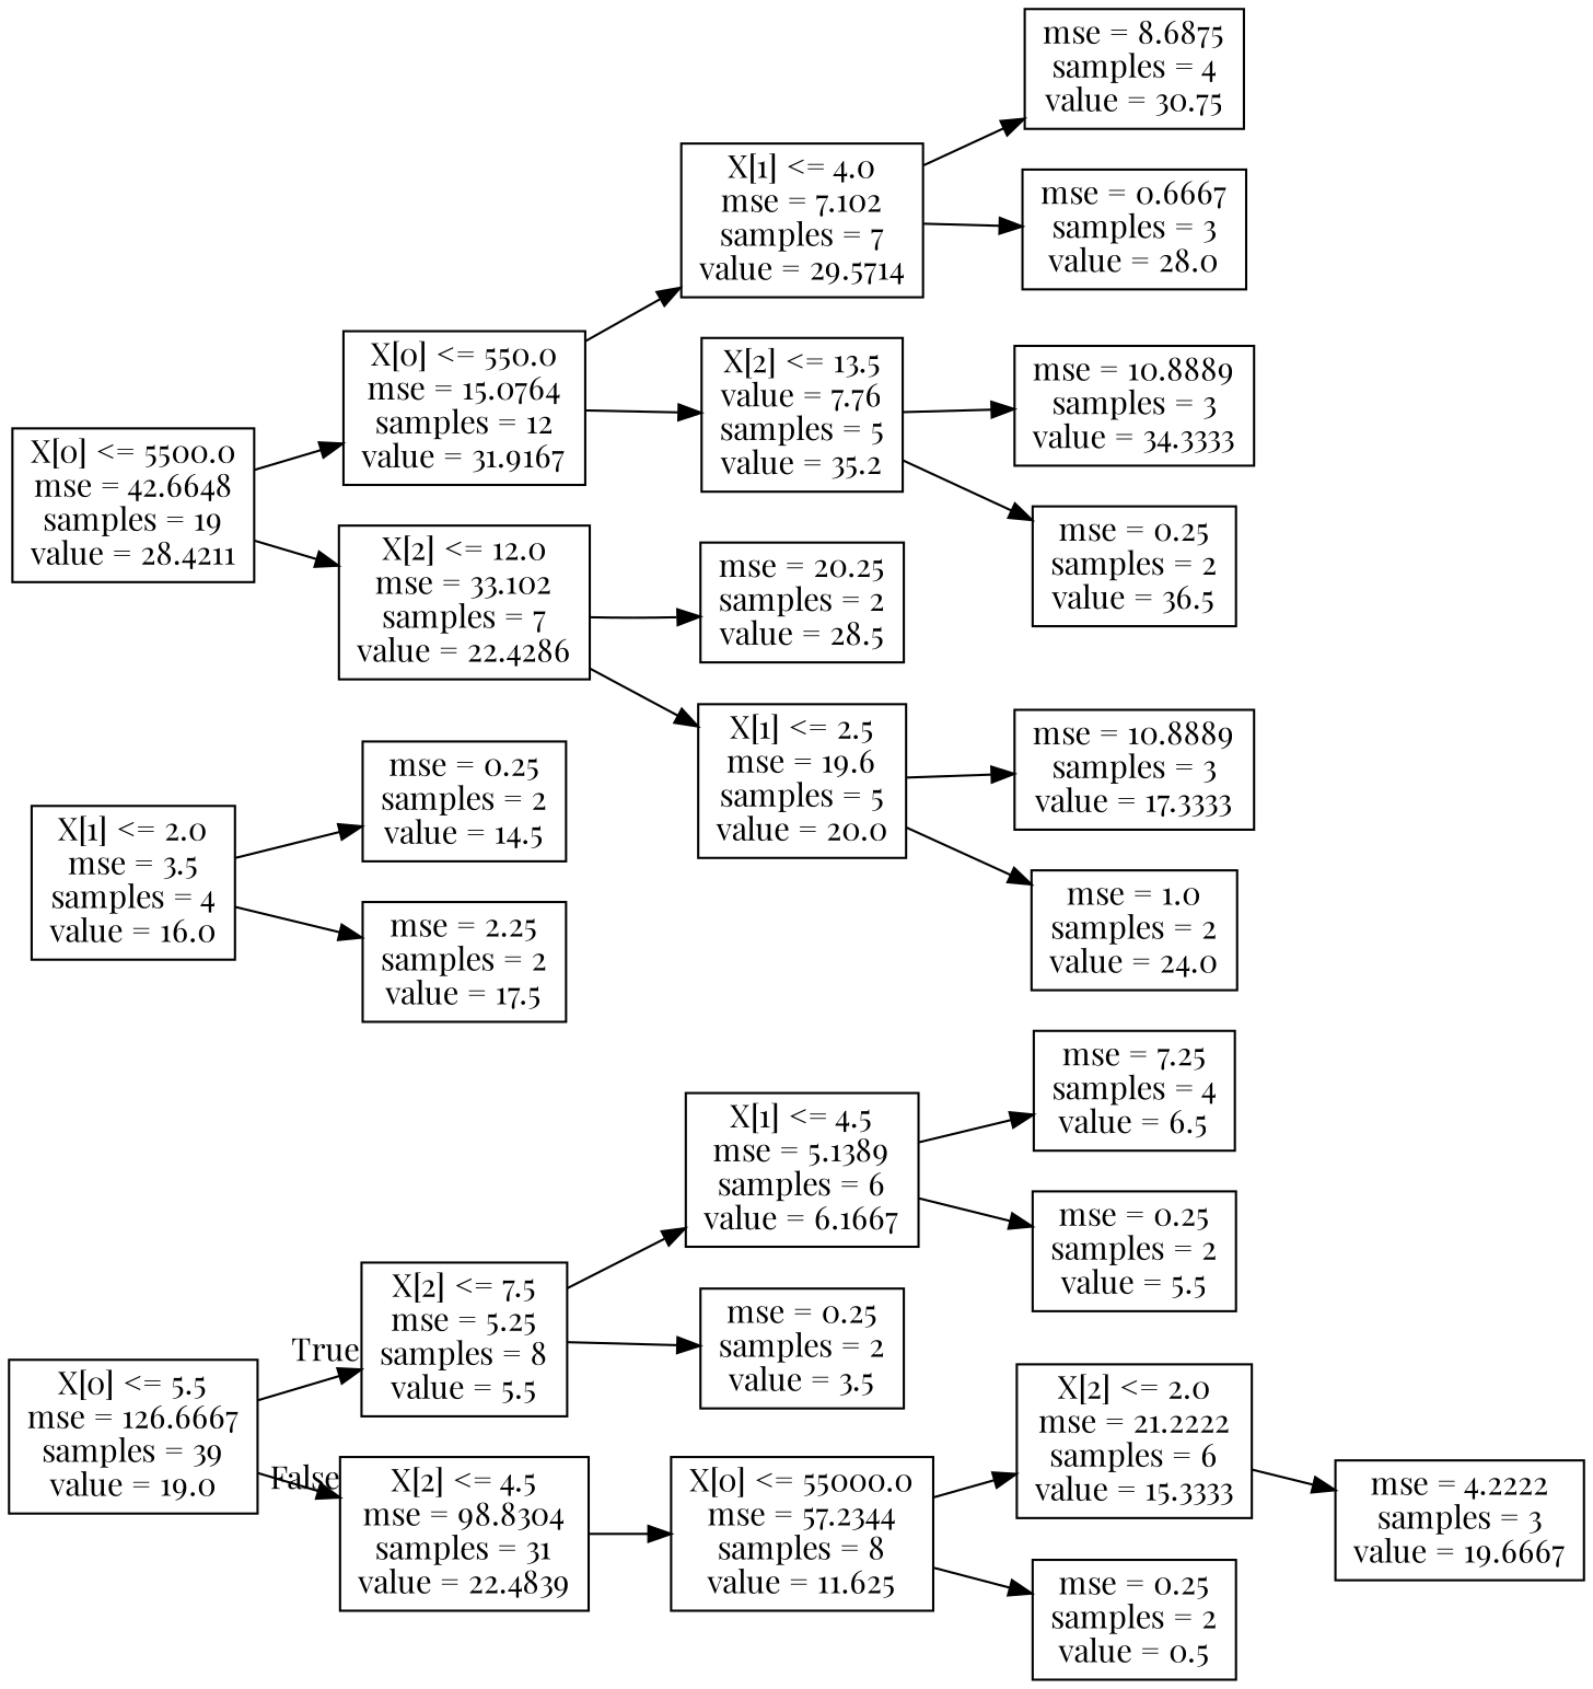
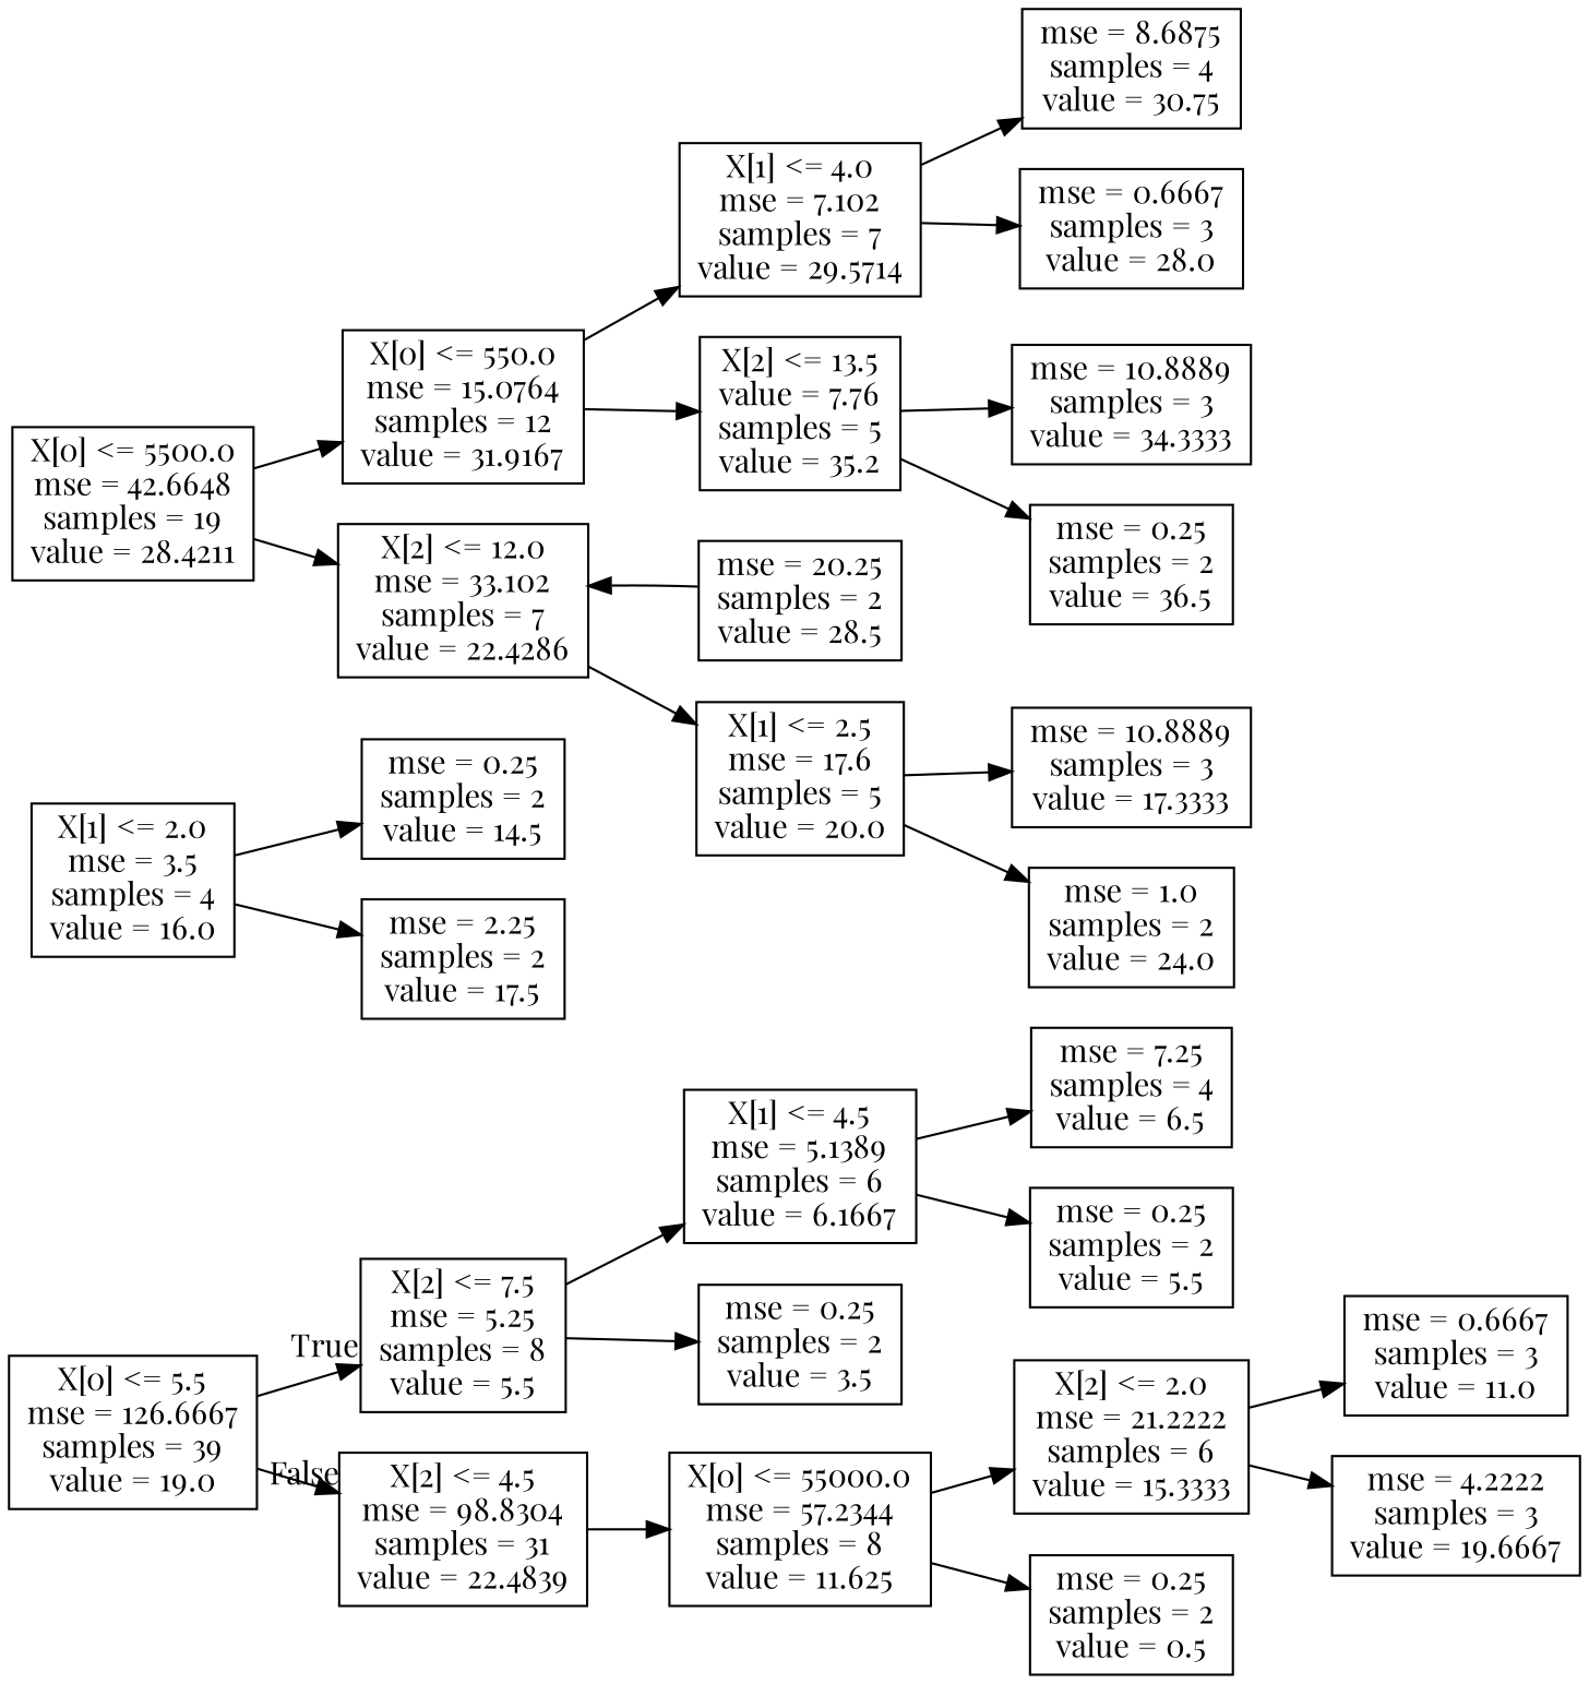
  digraph {
    fontname="Playfair Display"
    rankdir=LR
    node [fontname="Playfair Display" shape=box]
    edge [fontname="Playfair Display"]
    n1 [label="X[0] <= 5.5\nmse = 126.6667\nsamples = 39\nvalue = 19.0"]
    n2 [label="X[2] <= 7.5\nmse = 5.25\nsamples = 8\nvalue = 5.5"]
    n3 [label="X[2] <= 4.5\nmse = 98.8304\nsamples = 31\nvalue = 22.4839"]
    n4 [label="X[1] <= 4.5\nmse = 5.1389\nsamples = 6\nvalue = 6.1667"]
    n5 [label="mse = 0.25\nsamples = 2\nvalue = 3.5"]
    n6 [label="X[0] <= 55000.0\nmse = 57.2344\nsamples = 8\nvalue = 11.625"]
    n7 [label="mse = 7.25\nsamples = 4\nvalue = 6.5"]
    n8 [label="mse = 0.25\nsamples = 2\nvalue = 5.5"]
    n9 [label="X[2] <= 2.0\nmse = 21.2222\nsamples = 6\nvalue = 15.3333"]
    n10 [label="mse = 0.25\nsamples = 2\nvalue = 0.5"]
+   n11 [label="mse = 0.6667\nsamples = 3\nvalue = 11.0"]
    n12 [label="mse = 4.2222\nsamples = 3\nvalue = 19.6667"]
    n13 [label="X[1] <= 2.0\nmse = 3.5\nsamples = 4\nvalue = 16.0"]
    n14 [label="mse = 0.25\nsamples = 2\nvalue = 14.5"]
    n15 [label="mse = 2.25\nsamples = 2\nvalue = 17.5"]
    n16 [label="X[0] <= 5500.0\nmse = 42.6648\nsamples = 19\nvalue = 28.4211"]
    n17 [label="X[0] <= 550.0\nmse = 15.0764\nsamples = 12\nvalue = 31.9167"]
    n18 [label="X[2] <= 12.0\nmse = 33.102\nsamples = 7\nvalue = 22.4286"]
    n19 [label="X[1] <= 4.0\nmse = 7.102\nsamples = 7\nvalue = 29.5714"]
    n20 [label="X[2] <= 13.5\nvalue = 7.76\nsamples = 5\nvalue = 35.2"]
    n21 [label="mse = 20.25\nsamples = 2\nvalue = 28.5"]
-   n22 [label="X[1] <= 2.5\nmse = 19.6\nsamples = 5\nvalue = 20.0"]
+   n22 [label="X[1] <= 2.5\nmse = 17.6\nsamples = 5\nvalue = 20.0"]
    n23 [label="mse = 8.6875\nsamples = 4\nvalue = 30.75"]
    n24 [label="mse = 0.6667\nsamples = 3\nvalue = 28.0"]
    n25 [label="mse = 10.8889\nsamples = 3\nvalue = 34.3333"]
    n26 [label="mse = 0.25\nsamples = 2\nvalue = 36.5"]
    n27 [label="mse = 10.8889\nsamples = 3\nvalue = 17.3333"]
    n28 [label="mse = 1.0\nsamples = 2\nvalue = 24.0"]
    n1 -> n2 [headlabel=True labelangle=45 labeldistance=2.5]
    n1 -> n3 [headlabel=False labelangle=-45 labeldistance=2.5]
    n2 -> n4
    n2 -> n5
    n3 -> n6
    n4 -> n7
    n4 -> n8
    n6 -> n9
    n6 -> n10
+   n9 -> n11
    n9 -> n12
    n13 -> n14
    n13 -> n15
    n16 -> n17
    n16 -> n18
    n17 -> n19
    n17 -> n20
-   n18 -> n21
+   n21 -> n18
    n18 -> n22
    n19 -> n23
    n19 -> n24
    n20 -> n25
    n20 -> n26
    n22 -> n27
    n22 -> n28
  }
